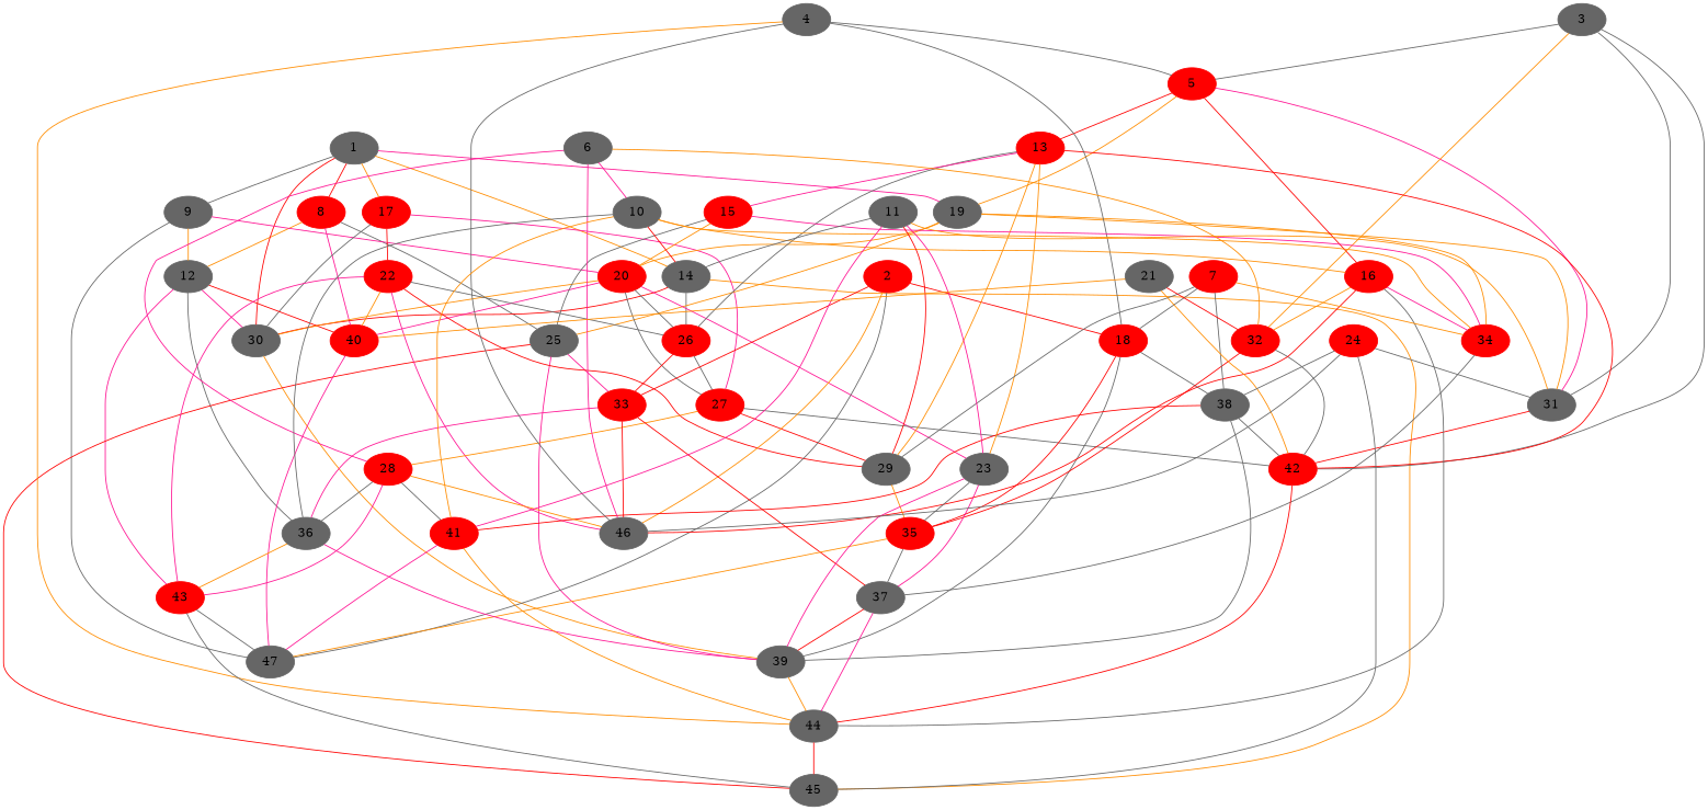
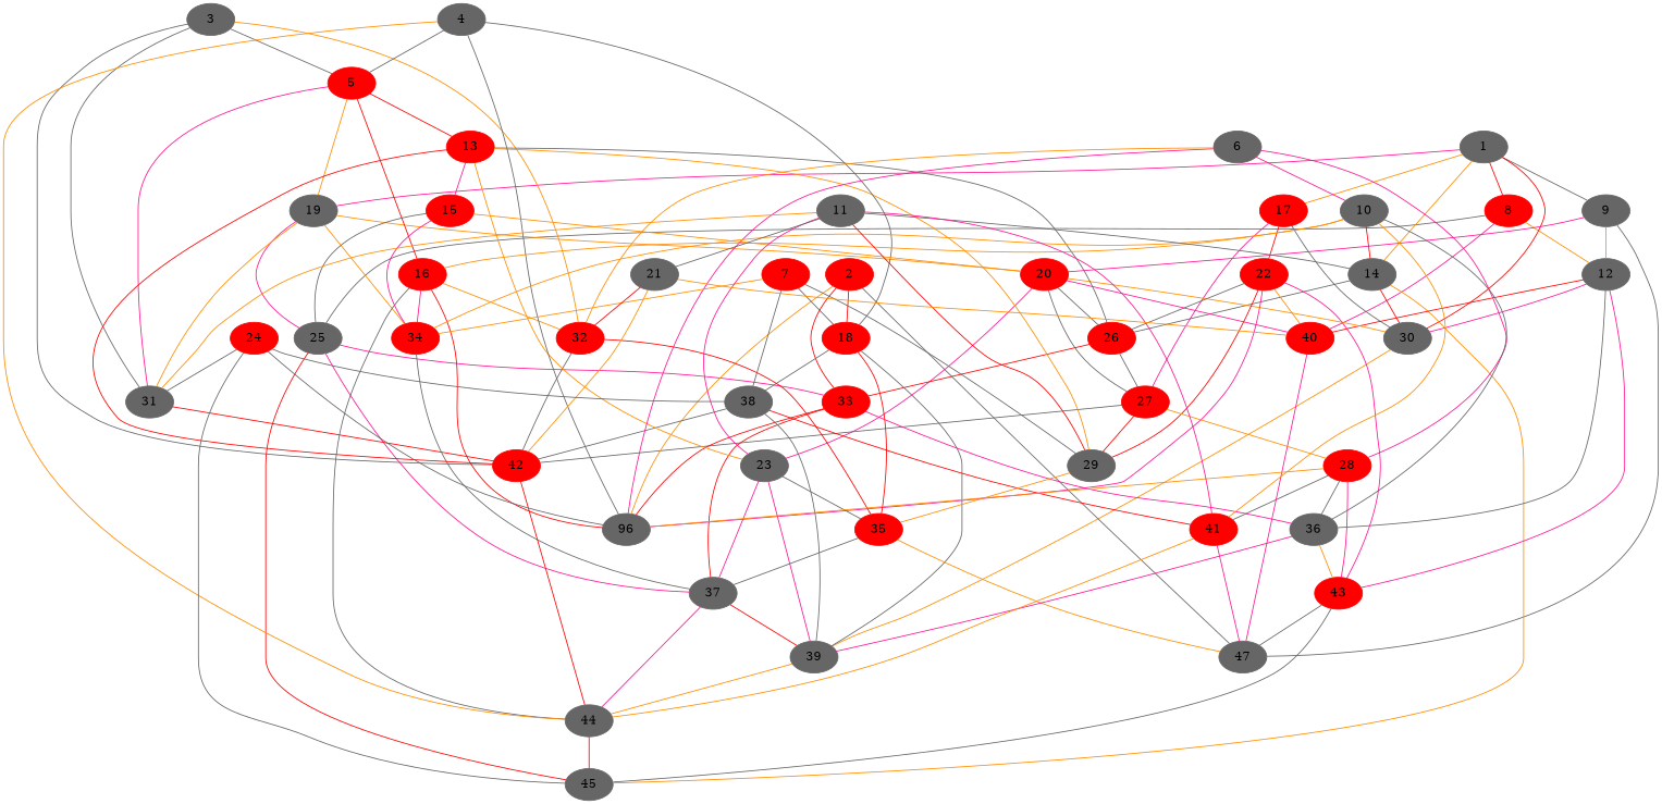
  graph {
    node [color=gray40 style=filled]
    edge [color=gray40 weight=1.0]
    8 [color=red]
    1
    9
    14
    17 [color=red]
    19
    30
    12
    25
    40 [color=red]
    47
    20 [color=red]
    26 [color=red]
    45
    22 [color=red]
    27 [color=red]
    31
    34 [color=red]
    39
    2 [color=red]
    18 [color=red]
    33 [color=red]
-   46
+   46 [label=96]
    38
    35 [color=red]
    36
    37
    5 [color=red]
    3
    32 [color=red]
    42 [color=red]
    13 [color=red]
    16 [color=red]
    44
    4
    29
    23
    15 [color=red]
    6
    10
    28 [color=red]
    41 [color=red]
    43 [color=red]
    7 [color=red]
    11
    21
    24 [color=red]
    8 -- 12 [color=darkorange]
    8 -- 25
    8 -- 40 [color=deeppink]
    1 -- 8 [color=red]
    1 -- 9
    1 -- 14 [color=darkorange]
    1 -- 17 [color=darkorange]
    1 -- 19 [color=deeppink]
    1 -- 30 [color=red]
    9 -- 12 [color=darkorange]
    9 -- 47
    9 -- 20 [color=deeppink]
    14 -- 30 [color=red]
    14 -- 26
    14 -- 45 [color=darkorange]
    17 -- 30
    17 -- 22 [color=red]
    17 -- 27 [color=deeppink]
-   19 -- 25 [color=darkorange]
+   19 -- 25 [color=deeppink]
    19 -- 20 [color=darkorange]
    19 -- 31 [color=darkorange]
    19 -- 34 [color=darkorange]
    30 -- 39 [color=darkorange]
    12 -- 30 [color=deeppink]
    12 -- 40 [color=red]
    12 -- 36
    12 -- 43 [color=deeppink]
    25 -- 45 [color=red]
-   25 -- 39 [color=deeppink]
+   25 -- 37 [color=deeppink]
    25 -- 33 [color=deeppink]
    40 -- 47 [color=deeppink]
    20 -- 30 [color=darkorange]
    20 -- 40 [color=deeppink]
    20 -- 26
    20 -- 27
    20 -- 23 [color=deeppink]
    26 -- 27
    26 -- 33 [color=red]
    22 -- 40 [color=darkorange]
    22 -- 26
    22 -- 46 [color=deeppink]
    22 -- 29 [color=red]
    22 -- 43 [color=deeppink]
    27 -- 42
    27 -- 29 [color=red]
    27 -- 28 [color=darkorange]
    31 -- 42 [color=red]
    34 -- 37
    39 -- 44 [color=darkorange]
    2 -- 47
    2 -- 18 [color=red]
    2 -- 33 [color=red]
    2 -- 46 [color=darkorange]
    18 -- 39
    18 -- 38
    18 -- 35 [color=red]
    33 -- 46 [color=red]
    33 -- 36 [color=deeppink]
    33 -- 37 [color=red]
    38 -- 39
    38 -- 42
    38 -- 41 [color=red]
    35 -- 47 [color=darkorange]
    35 -- 37
    36 -- 39 [color=deeppink]
    36 -- 43 [color=darkorange]
    37 -- 39 [color=red]
    37 -- 44 [color=deeppink]
    5 -- 19 [color=darkorange]
    5 -- 31 [color=deeppink]
    5 -- 13 [color=red]
    5 -- 16 [color=red]
    3 -- 31
    3 -- 5
    3 -- 32 [color=darkorange]
    3 -- 42
    32 -- 35 [color=red]
    32 -- 42
    42 -- 44 [color=red]
    13 -- 26
    13 -- 42 [color=red]
    13 -- 29 [color=darkorange]
    13 -- 23 [color=darkorange]
    13 -- 15 [color=deeppink]
    16 -- 34 [color=deeppink]
    16 -- 46 [color=red]
    16 -- 32 [color=darkorange]
    16 -- 44
    44 -- 45 [color=red weight=2.0]
    4 -- 18
    4 -- 46
    4 -- 5
    4 -- 44 [color=darkorange]
    29 -- 35 [color=darkorange]
    23 -- 39 [color=deeppink]
    23 -- 35
    23 -- 37 [color=deeppink]
    15 -- 25
    15 -- 20 [color=darkorange]
    15 -- 34 [color=deeppink]
    6 -- 46 [color=deeppink]
    6 -- 32 [color=darkorange]
    6 -- 10 [color=deeppink]
    6 -- 28 [color=deeppink]
    10 -- 14 [color=red]
    10 -- 34 [color=darkorange]
    10 -- 36
    10 -- 16 [color=darkorange]
    10 -- 41 [color=darkorange]
    28 -- 46 [color=darkorange]
    28 -- 36
    28 -- 41
    28 -- 43 [color=deeppink]
    41 -- 47 [color=deeppink]
    41 -- 44 [color=darkorange]
    43 -- 47
    43 -- 45
    7 -- 34 [color=darkorange]
    7 -- 18
    7 -- 38
    7 -- 29
    11 -- 14
    11 -- 31 [color=darkorange]
    11 -- 29 [color=red]
    11 -- 23 [color=deeppink]
    11 -- 41 [color=deeppink]
+   11 -- 21
    21 -- 40 [color=darkorange]
    21 -- 32 [color=red]
    21 -- 42 [color=darkorange]
    24 -- 45
    24 -- 31
    24 -- 46
    24 -- 38
  }
